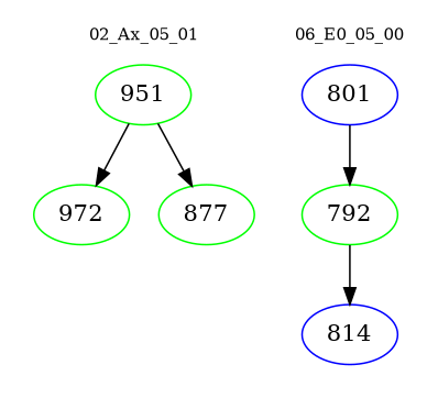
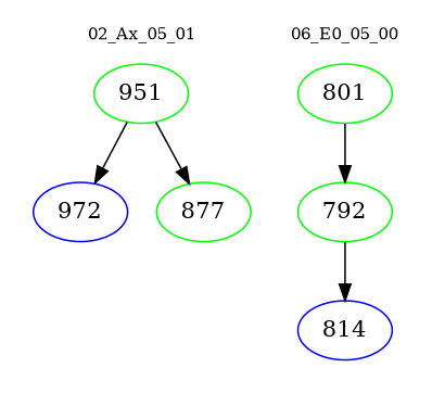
  digraph {
    node [color=green]
    edge [color=black]
    n1 [label=951]
-   n2 [label=972]
+   n2 [color=blue label=972]
    n3 [label=877]
-   n4 [color=blue label=801]
+   n4 [label=801]
    n5 [label=792]
    n6 [color=blue label=814]
    subgraph cluster_1 {
      color=white
      fontsize=10
      label="02_Ax_05_01"
      n1
      n2
      n3
    }
    subgraph cluster_2 {
      color=white
      fontsize=10
      label="06_E0_05_00"
      n4
      n5
      n6
    }
    n1 -> n2
    n1 -> n3
    n4 -> n5
    n5 -> n6
  }
